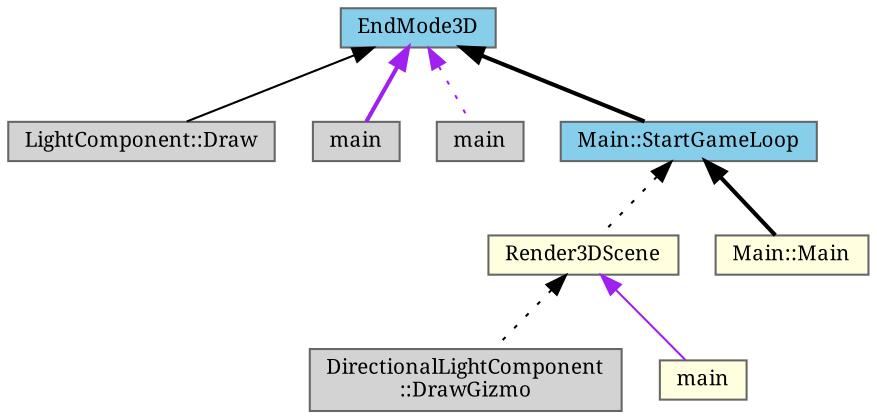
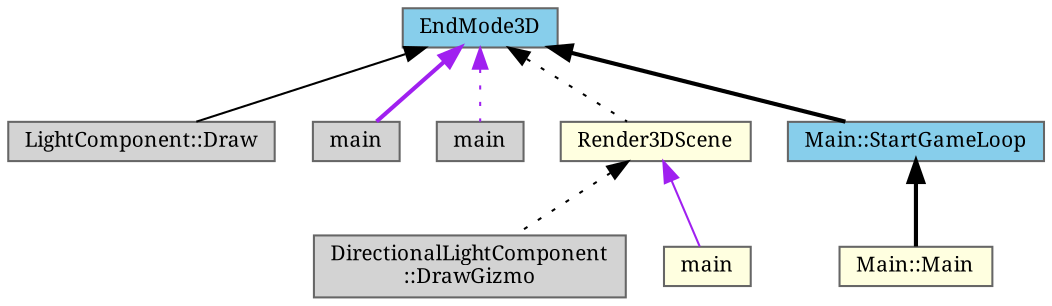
  digraph {
    fontname="Noto Serif"
    rankdir=TB
    node [color=grey40 fillcolor=lightgrey fontname="Noto Serif" fontsize=10 shape=box style=filled]
    edge [color=black dir=back fontname="Noto Serif" fontsize=10 labelfontname=Helvetica labelfontsize=10 style=bold]
    n1 [color=gray40 fillcolor=skyblue fontcolor=black height=0.2 label=EndMode3D width=0.4]
    n2 [height=0.2 label="LightComponent::Draw" width=0.4]
    n3 [height=0.2 label=main width=0.4]
    n4 [height=0.2 label=main width=0.4]
    n5 [fillcolor=lightyellow height=0.2 label=Render3DScene width=0.4]
    n6 [fillcolor=skyblue height=0.2 label="Main::StartGameLoop" width=0.4]
    n7 [height=0.2 label="DirectionalLightComponent\l::DrawGizmo" width=0.4]
    n8 [fillcolor=lightyellow height=0.2 label=main width=0.4]
    n9 [fillcolor=lightyellow height=0.2 label="Main::Main" width=0.4]
    n1 -> n2 [style=solid]
    n1 -> n3 [color=purple]
    n1 -> n4 [color=purple style=dotted]
-   n6 -> n5 [style=dotted]
+   n1 -> n5 [style=dotted]
    n1 -> n6
    n5 -> n7 [style=dotted]
    n5 -> n8 [color=purple style=solid]
    n6 -> n9
  }
